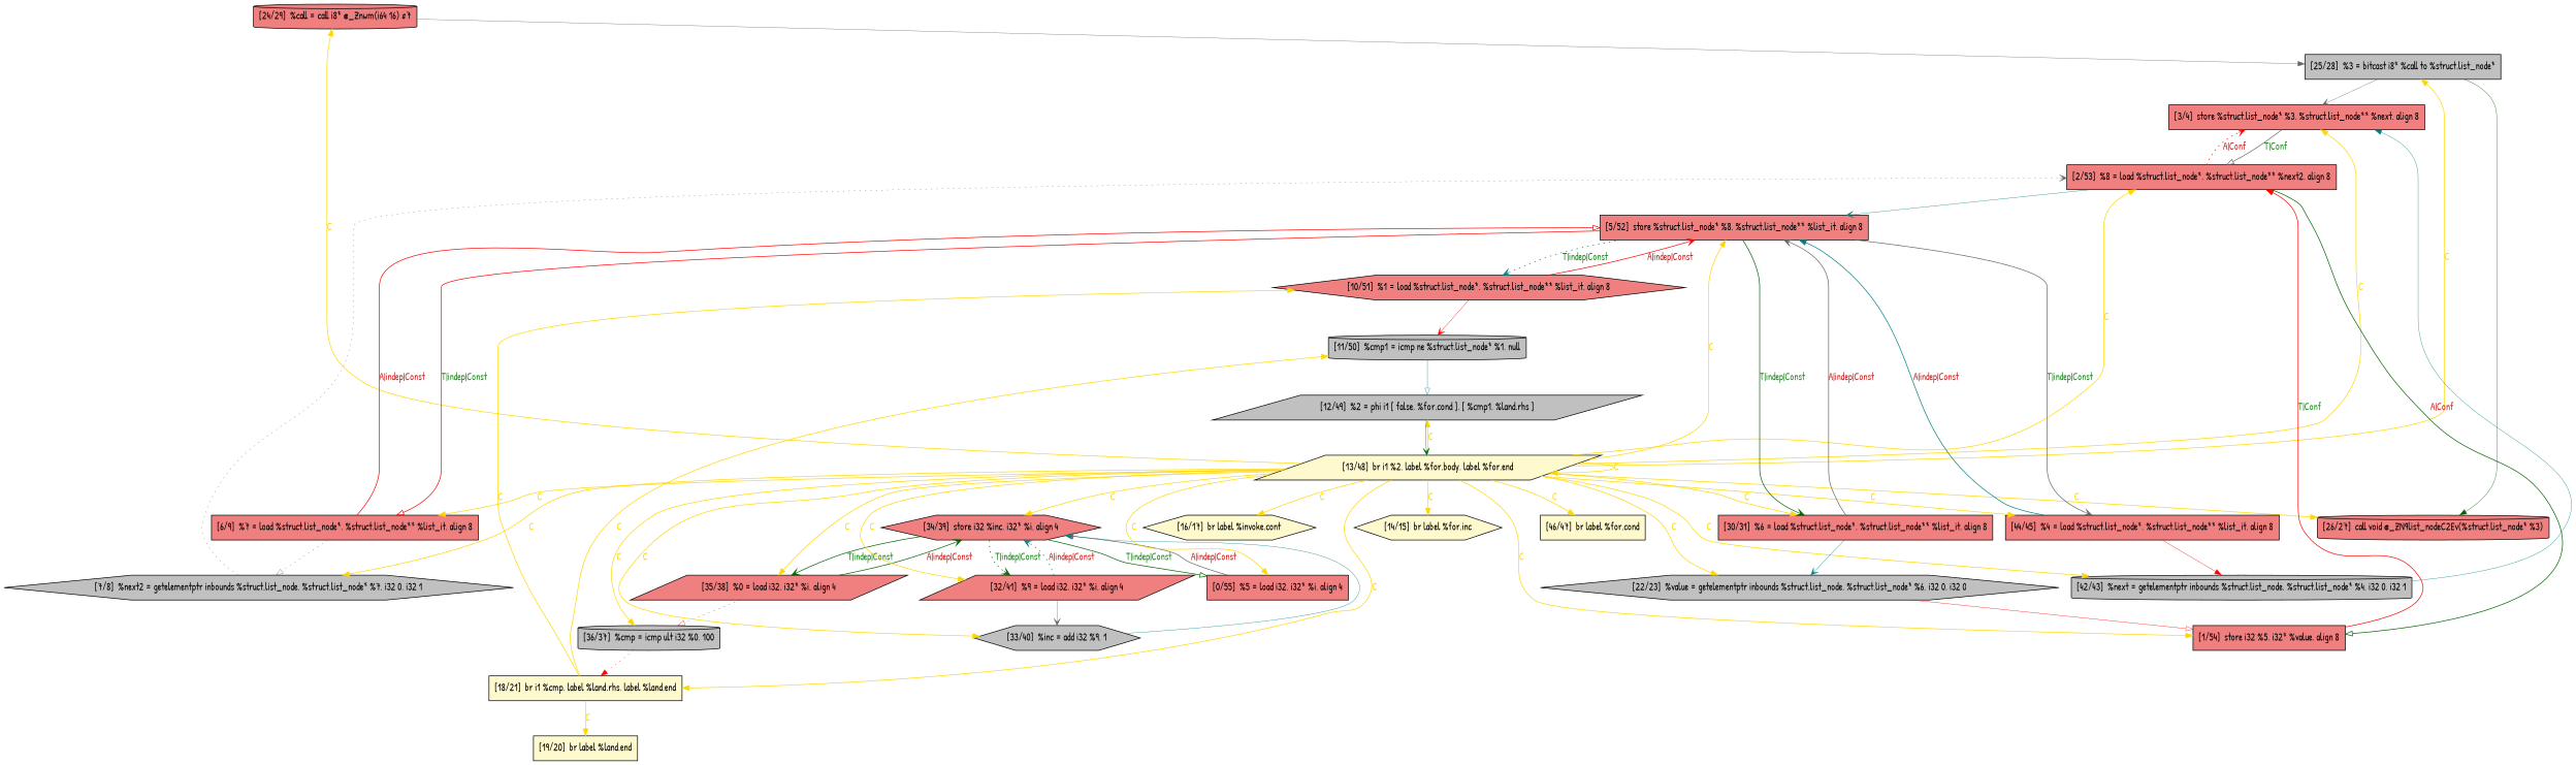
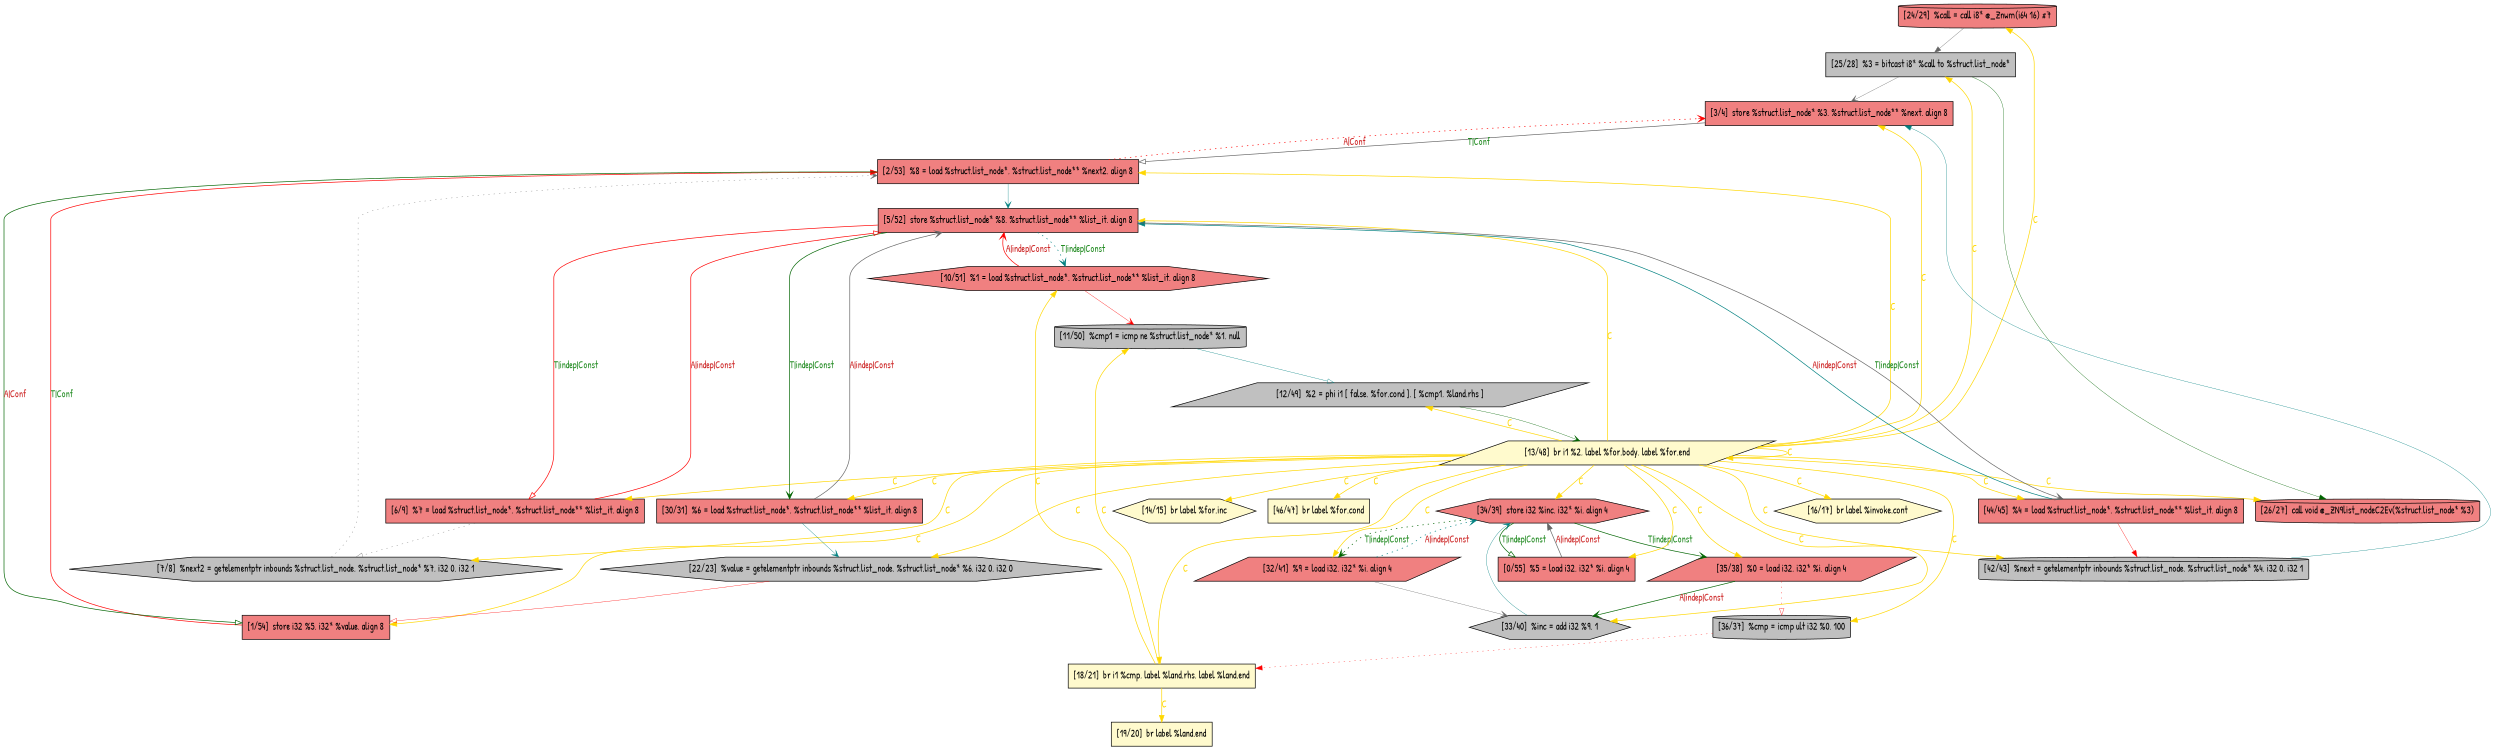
  digraph {
    fontname="Patrick Hand"
    node [fillcolor=lightcoral fontname="Patrick Hand" shape=box style=filled]
    edge [color=gold fontcolor=gold fontname="Patrick Hand" penwidth=1.0 style=solid]
    n1 [label="[24/29]  %call = call i8* @_Znwm(i64 16) #7" shape=cylinder]
    n2 [fillcolor=grey label="[25/28]  %3 = bitcast i8* %call to %struct.list_node*"]
    n3 [label="[3/4]  store %struct.list_node* %3, %struct.list_node** %next, align 8"]
    n4 [label="[26/27]  call void @_ZN9list_nodeC2Ev(%struct.list_node* %3)" shape=cylinder]
    n5 [label="[34/39]  store i32 %inc, i32* %i, align 4" shape=hexagon]
    n6 [label="[35/38]  %0 = load i32, i32* %i, align 4" shape=parallelogram]
    n7 [label="[0/55]  %5 = load i32, i32* %i, align 4"]
    n8 [label="[32/41]  %9 = load i32, i32* %i, align 4" shape=parallelogram]
    n9 [fillcolor=grey label="[36/37]  %cmp = icmp ult i32 %0, 100" shape=cylinder]
    n10 [fillcolor=grey label="[33/40]  %inc = add i32 %9, 1" shape=hexagon]
    n11 [fillcolor=lemonchiffon label="[13/48]  br i1 %2, label %for.body, label %for.end" shape=parallelogram]
    n12 [fillcolor=grey label="[12/49]  %2 = phi i1 [ false, %for.cond ], [ %cmp1, %land.rhs ]" shape=parallelogram]
    n13 [label="[30/31]  %6 = load %struct.list_node*, %struct.list_node** %list_it, align 8"]
    n14 [fillcolor=lemonchiffon label="[16/17]  br label %invoke.cont" shape=hexagon]
    n15 [fillcolor=grey label="[22/23]  %value = getelementptr inbounds %struct.list_node, %struct.list_node* %6, i32 0, i32 0" shape=hexagon]
    n16 [fillcolor=lemonchiffon label="[14/15]  br label %for.inc" shape=hexagon]
    n17 [fillcolor=lemonchiffon label="[18/21]  br i1 %cmp, label %land.rhs, label %land.end"]
    n18 [label="[44/45]  %4 = load %struct.list_node*, %struct.list_node** %list_it, align 8"]
    n19 [fillcolor=lemonchiffon label="[46/47]  br label %for.cond"]
    n20 [fillcolor=grey label="[7/8]  %next2 = getelementptr inbounds %struct.list_node, %struct.list_node* %7, i32 0, i32 1" shape=hexagon]
    n21 [fillcolor=grey label="[42/43]  %next = getelementptr inbounds %struct.list_node, %struct.list_node* %4, i32 0, i32 1" shape=cylinder]
    n22 [label="[1/54]  store i32 %5, i32* %value, align 8"]
    n23 [label="[5/52]  store %struct.list_node* %8, %struct.list_node** %list_it, align 8"]
    n24 [label="[6/9]  %7 = load %struct.list_node*, %struct.list_node** %list_it, align 8"]
    n25 [label="[2/53]  %8 = load %struct.list_node*, %struct.list_node** %next2, align 8"]
    n26 [fillcolor=grey label="[11/50]  %cmp1 = icmp ne %struct.list_node* %1, null" shape=cylinder]
    n27 [label="[10/51]  %1 = load %struct.list_node*, %struct.list_node** %list_it, align 8" shape=hexagon]
    n28 [fillcolor=lemonchiffon label="[19/20]  br label %land.end"]
    n1 -> n2 [arrowhead=normal color=gray40 fontcolor=black penwidth=0.5 style=bold]
    n2 -> n3 [arrowhead=vee color=gray40 fontcolor=black penwidth=0.5 style=bold]
    n2 -> n4 [arrowhead=normal color=darkgreen fontcolor=black penwidth=0.5 style=bold]
    n3 -> n25 [arrowhead=onormal color=gray40 fontcolor=forestgreen label="T|Conf" style=bold]
    n5 -> n6 [arrowhead=vee color=darkgreen fontcolor=forestgreen label="T|indep|Const"]
    n5 -> n7 [arrowhead=onormal color=darkgreen fontcolor=forestgreen label="T|indep|Const" style=bold]
    n5 -> n8 [arrowhead=vee color=darkgreen fontcolor=forestgreen label="T|indep|Const" style=dotted]
-   n6 -> n5 [arrowhead=vee color=darkgreen fontcolor=firebrick3 label="A|indep|Const"]
+   n6 -> n10 [arrowhead=vee color=darkgreen fontcolor=firebrick3 label="A|indep|Const"]
    n6 -> n9 [arrowhead=onormal color=red fontcolor=black penwidth=0.5 style=dotted]
    n7 -> n5 [arrowhead=normal color=gray40 fontcolor=firebrick3 label="A|indep|Const"]
    n8 -> n5 [arrowhead=vee color=teal fontcolor=firebrick3 label="A|indep|Const" style=dotted]
    n8 -> n10 [arrowhead=vee color=gray40 fontcolor=black penwidth=0.5 style=bold]
    n9 -> n17 [arrowhead=normal color=red fontcolor=black penwidth=0.5 style=dotted]
    n10 -> n5 [arrowhead=vee color=teal fontcolor=black penwidth=0.5]
    n11 -> n1 [label=C]
    n11 -> n2 [label=C]
    n11 -> n3 [label=C]
    n11 -> n4 [label=C]
    n11 -> n5 [label=C]
    n11 -> n6 [label=C]
    n11 -> n7 [label=C]
    n11 -> n8 [label=C]
    n11 -> n9 [label=C]
    n11 -> n10 [label=C]
    n11 -> n11 [label=C]
    n11 -> n12 [label=C]
    n11 -> n13 [label=C]
    n11 -> n14 [label=C]
    n11 -> n15 [label=C]
    n11 -> n16 [label=C]
    n11 -> n17 [label=C]
    n11 -> n18 [label=C]
    n11 -> n19 [label=C]
    n11 -> n20 [label=C]
    n11 -> n21 [label=C]
    n11 -> n22 [label=C]
    n11 -> n23 [label=C]
    n11 -> n24 [label=C]
    n11 -> n25 [label=C]
    n12 -> n11 [arrowhead=vee color=darkgreen fontcolor=black penwidth=0.5]
    n13 -> n15 [arrowhead=vee color=teal fontcolor=black penwidth=0.5]
    n13 -> n23 [arrowhead=vee color=gray40 fontcolor=firebrick3 label="A|indep|Const"]
    n15 -> n22 [arrowhead=onormal color=red fontcolor=black penwidth=0.5]
    n17 -> n26 [label=C]
    n17 -> n27 [label=C]
    n17 -> n28 [label=C]
    n18 -> n21 [arrowhead=normal color=red fontcolor=black penwidth=0.5 style=bold]
    n18 -> n23 [arrowhead=normal color=teal fontcolor=firebrick3 label="A|indep|Const"]
    n20 -> n25 [arrowhead=vee color=gray40 fontcolor=black penwidth=0.5 style=dotted]
    n21 -> n3 [arrowhead=normal color=teal fontcolor=black penwidth=0.5 style=bold]
    n22 -> n25 [arrowhead=normal color=red fontcolor=forestgreen label="T|Conf"]
    n23 -> n13 [arrowhead=vee color=darkgreen fontcolor=forestgreen label="T|indep|Const" style=bold]
    n23 -> n18 [arrowhead=vee color=gray40 fontcolor=forestgreen label="T|indep|Const" style=bold]
    n23 -> n24 [arrowhead=onormal color=red fontcolor=forestgreen label="T|indep|Const" style=bold]
    n23 -> n27 [arrowhead=vee color=teal fontcolor=forestgreen label="T|indep|Const" style=dotted]
    n24 -> n20 [arrowhead=onormal color=gray40 fontcolor=black penwidth=0.5 style=dotted]
    n24 -> n23 [arrowhead=onormal color=red fontcolor=firebrick3 label="A|indep|Const"]
    n25 -> n3 [arrowhead=vee color=red fontcolor=firebrick3 label="A|Conf" style=dotted]
    n25 -> n22 [arrowhead=onormal color=darkgreen fontcolor=firebrick3 label="A|Conf" style=bold]
    n25 -> n23 [arrowhead=vee color=teal fontcolor=black penwidth=0.5]
    n26 -> n12 [arrowhead=onormal color=teal fontcolor=black penwidth=0.5]
    n27 -> n23 [arrowhead=vee color=red fontcolor=firebrick3 label="A|indep|Const" style=bold]
    n27 -> n26 [arrowhead=vee color=red fontcolor=black penwidth=0.5]
  }
